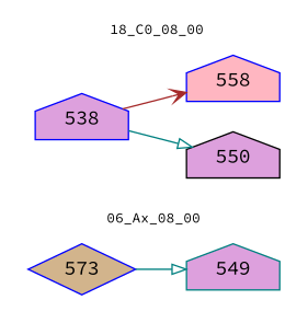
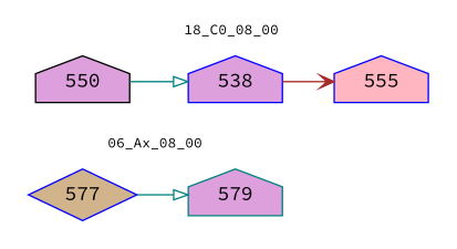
  digraph {
    fontname="Source Code Pro"
    rankdir=LR
    node [color=blue fillcolor=plum fontname="Source Code Pro" shape=house style=filled]
    edge [arrowhead=onormal color=teal fontname="Source Code Pro"]
-   n1 [fillcolor=tan label=573 shape=diamond]
-   n2 [color=teal label=549]
+   n1 [fillcolor=tan label=577 shape=diamond]
+   n2 [color=teal label=579]
    n3 [label=538]
    n4 [color=black label=550]
-   n5 [fillcolor=lightpink label=558]
+   n5 [fillcolor=lightpink label=555]
    subgraph cluster_1 {
      color=white
      fontsize=10
      label="06_Ax_08_00"
      n1
      n2
    }
    subgraph cluster_2 {
      color=white
      fontsize=10
      label="18_C0_08_00"
      n3
      n4
      n5
    }
    n1 -> n2
-   n3 -> n4
+   n4 -> n3
    n3 -> n5 [arrowhead=vee color=brown]
  }
